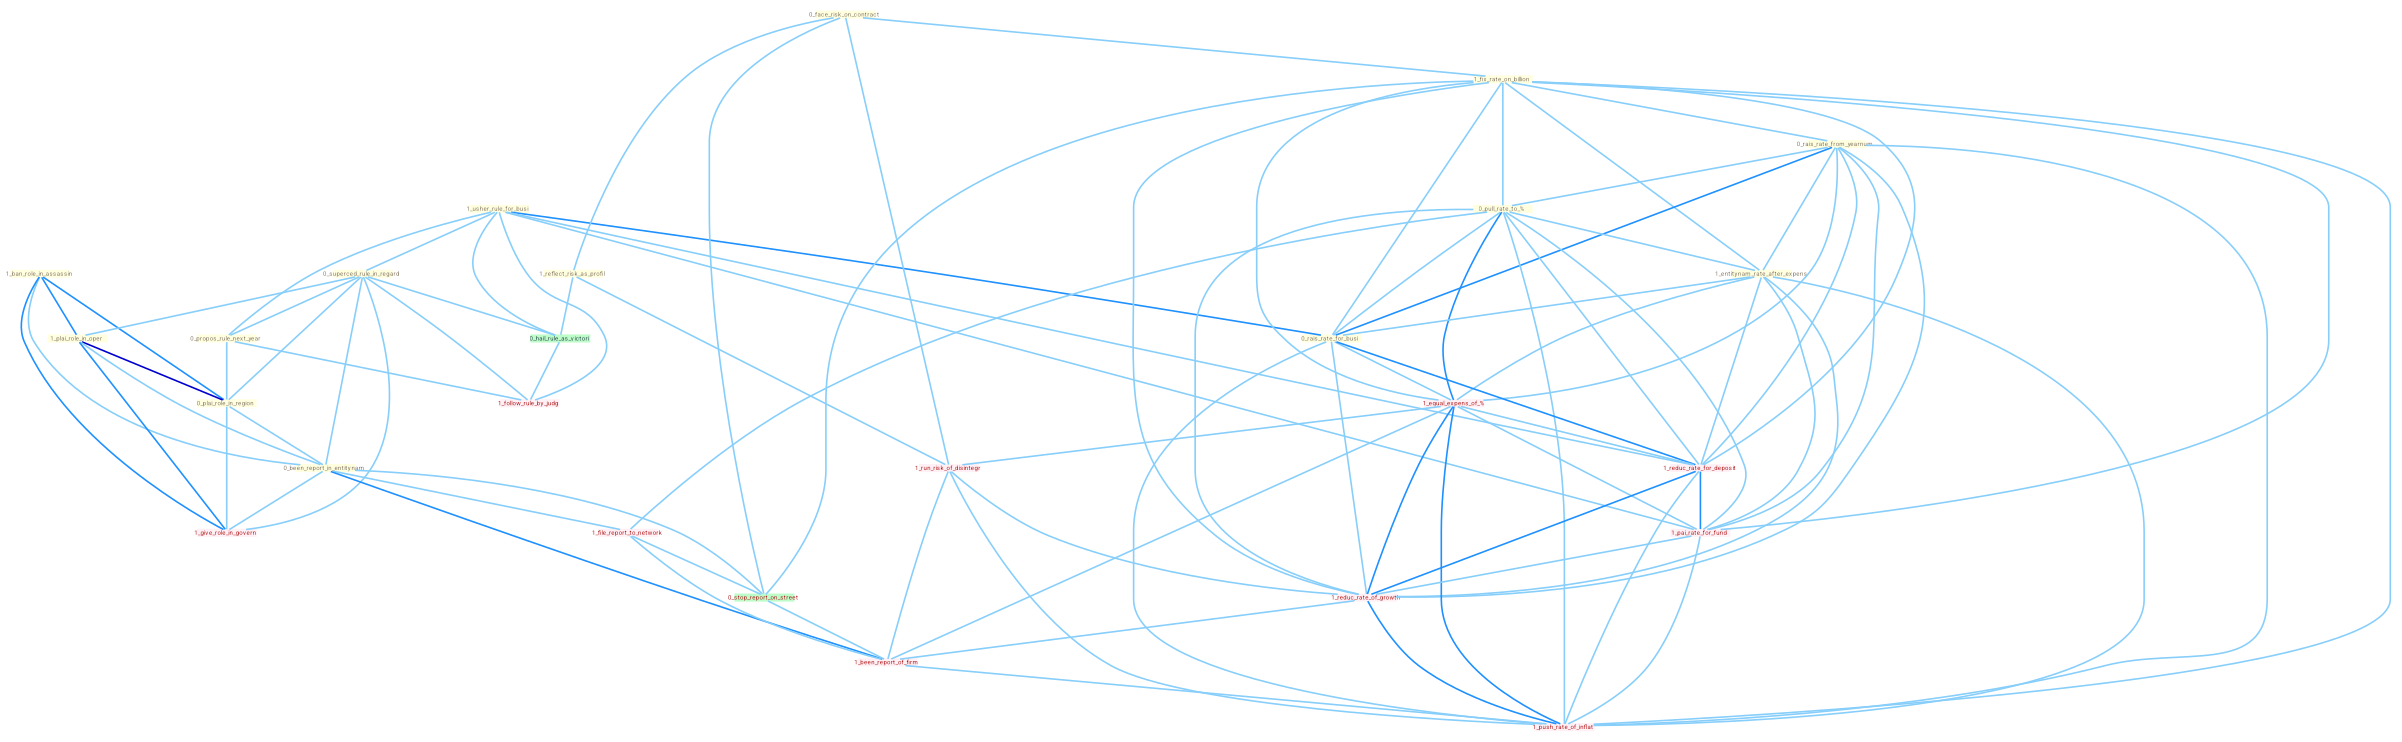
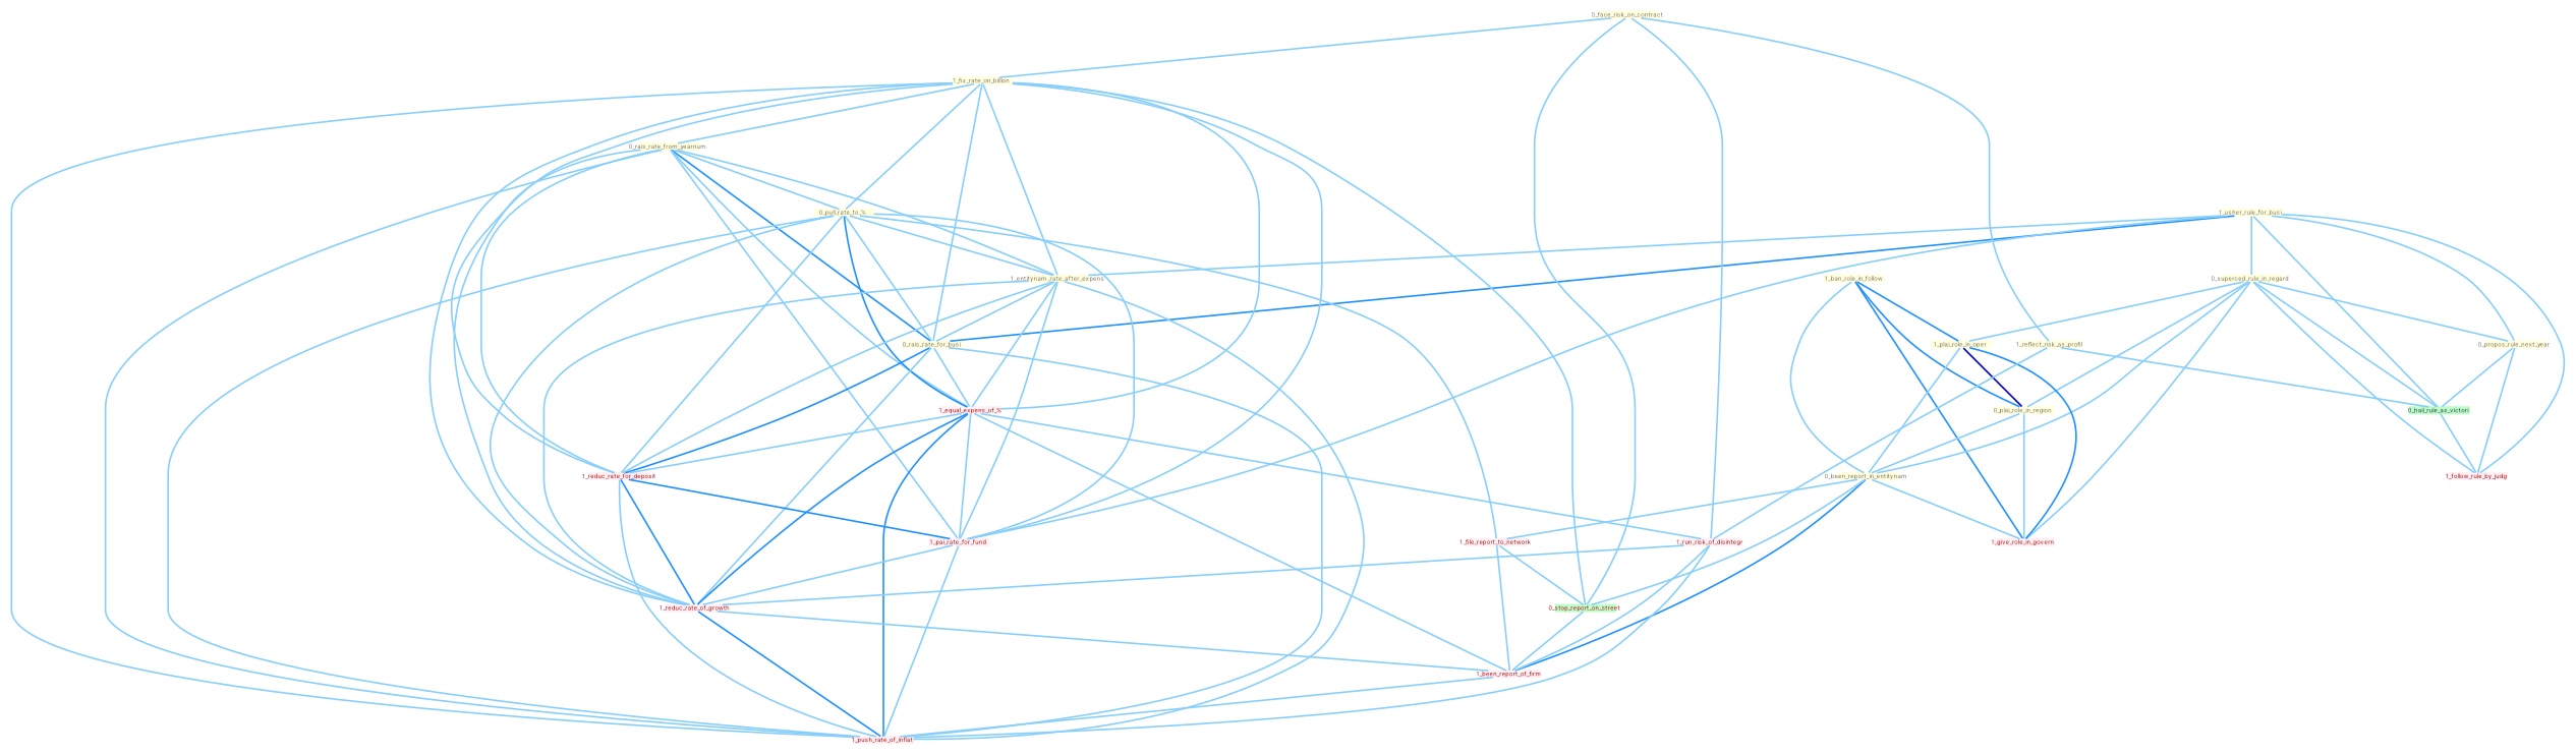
  graph {
    fontname=Roboto
    node [color="#ffffe0" fixedsize=true fontcolor="#8b7d6b" fontname=Roboto fontsize=4 shape=polygon style=filled]
    edge [color="#87cefa" fontname=Roboto w=1]
    "1_usher_rule_for_busi " [height=.06 width=.5]
    "0_face_risk_on_contract " [height=.06 width=.5]
    "1_fix_rate_on_billion " [height=.06 width=.5]
-   "1_ban_role_in_assassin " [height=.06 width=.5]
+   "1_ban_role_in_assassin " [height=.06 width=.5 label="1_ban_role_in_follow"]
    "0_rais_rate_from_yearnum " [height=.06 width=.5]
    "0_superced_rule_in_regard " [height=.06 width=.5]
    "1_plai_role_in_oper " [height=.06 width=.5]
    "0_pull_rate_to_% " [height=.06 width=.5]
    "0_plai_role_in_region " [height=.06 width=.5]
    "1_entitynam_rate_after_expens " [height=.06 width=.5]
    "0_been_report_in_entitynam " [height=.06 width=.5]
    "0_rais_rate_for_busi " [height=.06 width=.5]
    "1_reflect_risk_as_profil " [height=.06 width=.5]
    "0_propos_rule_next_year " [height=.06 width=.5]
    "1_file_report_to_network " [color="#fff0f5" fontcolor="#b22222" height=.06 width=.5]
    n16 [color="#fff0f5" fontcolor="#b22222" height=.06 label="1_equal_expens_of_%" width=.5]
    "1_reduc_rate_for_deposit " [color="#fff0f5" fontcolor="#b22222" height=.06 width=.5]
    "1_give_role_in_govern " [color="#fff0f5" fontcolor="#b22222" height=.06 width=.5]
    "1_pai_rate_for_fund " [color="#fff0f5" fontcolor="#b22222" height=.06 width=.5]
    "1_run_risk_of_disintegr " [color="#fff0f5" fontcolor="#b22222" height=.06 width=.5]
    "1_follow_rule_by_judg " [color="#fff0f5" fontcolor="#b22222" height=.06 width=.5]
    "1_reduc_rate_of_growth " [color="#fff0f5" fontcolor="#b22222" height=.06 width=.5]
    "1_been_report_of_firm " [color="#fff0f5" fontcolor="#b22222" height=.06 width=.5]
    "1_push_rate_of_inflat " [color="#fff0f5" fontcolor="#b22222" height=.06 width=.5]
    "0_hail_rule_as_victori " [color="#BDFCC9" fontcolor="#2f4f4f" height=.06 width=.5]
    "0_stop_report_on_street " [color="#BDFCC9" fontcolor="#b22222" height=.06 width=.5]
    subgraph sub_1 {
      "1_usher_rule_for_busi "
      "0_face_risk_on_contract "
      "1_fix_rate_on_billion "
      "1_ban_role_in_assassin "
      "0_rais_rate_from_yearnum "
      "0_superced_rule_in_regard "
      "1_plai_role_in_oper "
      "0_pull_rate_to_% "
      "0_plai_role_in_region "
      "1_entitynam_rate_after_expens "
      "0_been_report_in_entitynam "
      "0_rais_rate_for_busi "
      "1_reflect_risk_as_profil "
      "0_propos_rule_next_year "
    }
    subgraph sub_2 {
      "1_file_report_to_network "
      n16
      "1_reduc_rate_for_deposit "
      "1_give_role_in_govern "
      "1_pai_rate_for_fund "
      "1_run_risk_of_disintegr "
      "1_follow_rule_by_judg "
      "1_reduc_rate_of_growth "
      "1_been_report_of_firm "
      "1_push_rate_of_inflat "
    }
    "1_usher_rule_for_busi " -- "0_superced_rule_in_regard "
    "1_usher_rule_for_busi " -- "0_rais_rate_for_busi " [color="#1e90ff" w=2]
    "1_usher_rule_for_busi " -- "0_propos_rule_next_year "
-   "1_usher_rule_for_busi " -- "1_reduc_rate_for_deposit "
+   "1_usher_rule_for_busi " -- "1_entitynam_rate_after_expens "
    "1_usher_rule_for_busi " -- "1_pai_rate_for_fund "
    "1_usher_rule_for_busi " -- "1_follow_rule_by_judg "
    "1_usher_rule_for_busi " -- "0_hail_rule_as_victori "
    "0_face_risk_on_contract " -- "1_fix_rate_on_billion "
    "0_face_risk_on_contract " -- "1_reflect_risk_as_profil "
    "0_face_risk_on_contract " -- "1_run_risk_of_disintegr "
    "0_face_risk_on_contract " -- "0_stop_report_on_street "
    "1_fix_rate_on_billion " -- "0_rais_rate_from_yearnum "
    "1_fix_rate_on_billion " -- "0_pull_rate_to_% "
    "1_fix_rate_on_billion " -- "1_entitynam_rate_after_expens "
    "1_fix_rate_on_billion " -- "0_rais_rate_for_busi "
    "1_fix_rate_on_billion " -- n16
    "1_fix_rate_on_billion " -- "1_reduc_rate_for_deposit "
    "1_fix_rate_on_billion " -- "1_pai_rate_for_fund "
    "1_fix_rate_on_billion " -- "1_reduc_rate_of_growth "
    "1_fix_rate_on_billion " -- "1_push_rate_of_inflat "
    "1_fix_rate_on_billion " -- "0_stop_report_on_street "
    "1_ban_role_in_assassin " -- "1_plai_role_in_oper " [color="#1e90ff" w=2]
    "1_ban_role_in_assassin " -- "0_plai_role_in_region " [color="#1e90ff" w=2]
    "1_ban_role_in_assassin " -- "0_been_report_in_entitynam "
    "1_ban_role_in_assassin " -- "1_give_role_in_govern " [color="#1e90ff" w=2]
    "0_rais_rate_from_yearnum " -- "0_pull_rate_to_% "
    "0_rais_rate_from_yearnum " -- "1_entitynam_rate_after_expens "
    "0_rais_rate_from_yearnum " -- "0_rais_rate_for_busi " [color="#1e90ff" w=2]
    "0_rais_rate_from_yearnum " -- n16
    "0_rais_rate_from_yearnum " -- "1_reduc_rate_for_deposit "
    "0_rais_rate_from_yearnum " -- "1_pai_rate_for_fund "
    "0_rais_rate_from_yearnum " -- "1_reduc_rate_of_growth "
    "0_rais_rate_from_yearnum " -- "1_push_rate_of_inflat "
    "0_superced_rule_in_regard " -- "1_plai_role_in_oper "
    "0_superced_rule_in_regard " -- "0_plai_role_in_region "
    "0_superced_rule_in_regard " -- "0_been_report_in_entitynam "
    "0_superced_rule_in_regard " -- "0_propos_rule_next_year "
    "0_superced_rule_in_regard " -- "1_give_role_in_govern "
    "0_superced_rule_in_regard " -- "1_follow_rule_by_judg "
    "0_superced_rule_in_regard " -- "0_hail_rule_as_victori "
    "1_plai_role_in_oper " -- "0_plai_role_in_region " [color="#0000cd" w=3]
    "1_plai_role_in_oper " -- "0_been_report_in_entitynam "
    "1_plai_role_in_oper " -- "1_give_role_in_govern " [color="#1e90ff" w=2]
    "0_pull_rate_to_% " -- "1_entitynam_rate_after_expens "
    "0_pull_rate_to_% " -- "0_rais_rate_for_busi "
    "0_pull_rate_to_% " -- "1_file_report_to_network "
    "0_pull_rate_to_% " -- n16 [color="#1e90ff" w=2]
    "0_pull_rate_to_% " -- "1_reduc_rate_for_deposit "
    "0_pull_rate_to_% " -- "1_pai_rate_for_fund "
    "0_pull_rate_to_% " -- "1_reduc_rate_of_growth "
    "0_pull_rate_to_% " -- "1_push_rate_of_inflat "
    "0_plai_role_in_region " -- "0_been_report_in_entitynam "
    "0_plai_role_in_region " -- "1_give_role_in_govern " [w=2]
    "1_entitynam_rate_after_expens " -- "0_rais_rate_for_busi "
    "1_entitynam_rate_after_expens " -- n16
    "1_entitynam_rate_after_expens " -- "1_reduc_rate_for_deposit "
    "1_entitynam_rate_after_expens " -- "1_pai_rate_for_fund "
    "1_entitynam_rate_after_expens " -- "1_reduc_rate_of_growth "
    "1_entitynam_rate_after_expens " -- "1_push_rate_of_inflat "
    "0_been_report_in_entitynam " -- "1_file_report_to_network "
    "0_been_report_in_entitynam " -- "1_give_role_in_govern "
    "0_been_report_in_entitynam " -- "1_been_report_of_firm " [color="#1e90ff" w=2]
    "0_been_report_in_entitynam " -- "0_stop_report_on_street "
    "0_rais_rate_for_busi " -- n16
    "0_rais_rate_for_busi " -- "1_reduc_rate_for_deposit " [color="#1e90ff" w=2]
    "0_rais_rate_for_busi " -- "1_reduc_rate_of_growth "
    "0_rais_rate_for_busi " -- "1_push_rate_of_inflat "
    "1_reflect_risk_as_profil " -- "1_run_risk_of_disintegr "
    "1_reflect_risk_as_profil " -- "0_hail_rule_as_victori "
    "0_propos_rule_next_year " -- "1_follow_rule_by_judg "
-   "0_propos_rule_next_year " -- "0_plai_role_in_region "
+   "0_propos_rule_next_year " -- "0_hail_rule_as_victori "
    "1_file_report_to_network " -- "1_been_report_of_firm "
    "1_file_report_to_network " -- "0_stop_report_on_street "
    n16 -- "1_reduc_rate_for_deposit "
    n16 -- "1_pai_rate_for_fund "
    n16 -- "1_run_risk_of_disintegr "
    n16 -- "1_reduc_rate_of_growth " [color="#1e90ff" w=2]
    n16 -- "1_been_report_of_firm "
    n16 -- "1_push_rate_of_inflat " [color="#1e90ff" w=2]
    "1_reduc_rate_for_deposit " -- "1_pai_rate_for_fund " [color="#1e90ff" w=2]
    "1_reduc_rate_for_deposit " -- "1_reduc_rate_of_growth " [color="#1e90ff" w=2]
    "1_reduc_rate_for_deposit " -- "1_push_rate_of_inflat "
    "1_pai_rate_for_fund " -- "1_reduc_rate_of_growth "
    "1_pai_rate_for_fund " -- "1_push_rate_of_inflat "
    "1_run_risk_of_disintegr " -- "1_reduc_rate_of_growth "
    "1_run_risk_of_disintegr " -- "1_been_report_of_firm "
    "1_run_risk_of_disintegr " -- "1_push_rate_of_inflat "
    "1_reduc_rate_of_growth " -- "1_been_report_of_firm "
    "1_reduc_rate_of_growth " -- "1_push_rate_of_inflat " [color="#1e90ff" w=2]
    "1_been_report_of_firm " -- "1_push_rate_of_inflat "
    "0_hail_rule_as_victori " -- "1_follow_rule_by_judg "
    "0_stop_report_on_street " -- "1_been_report_of_firm "
  }
